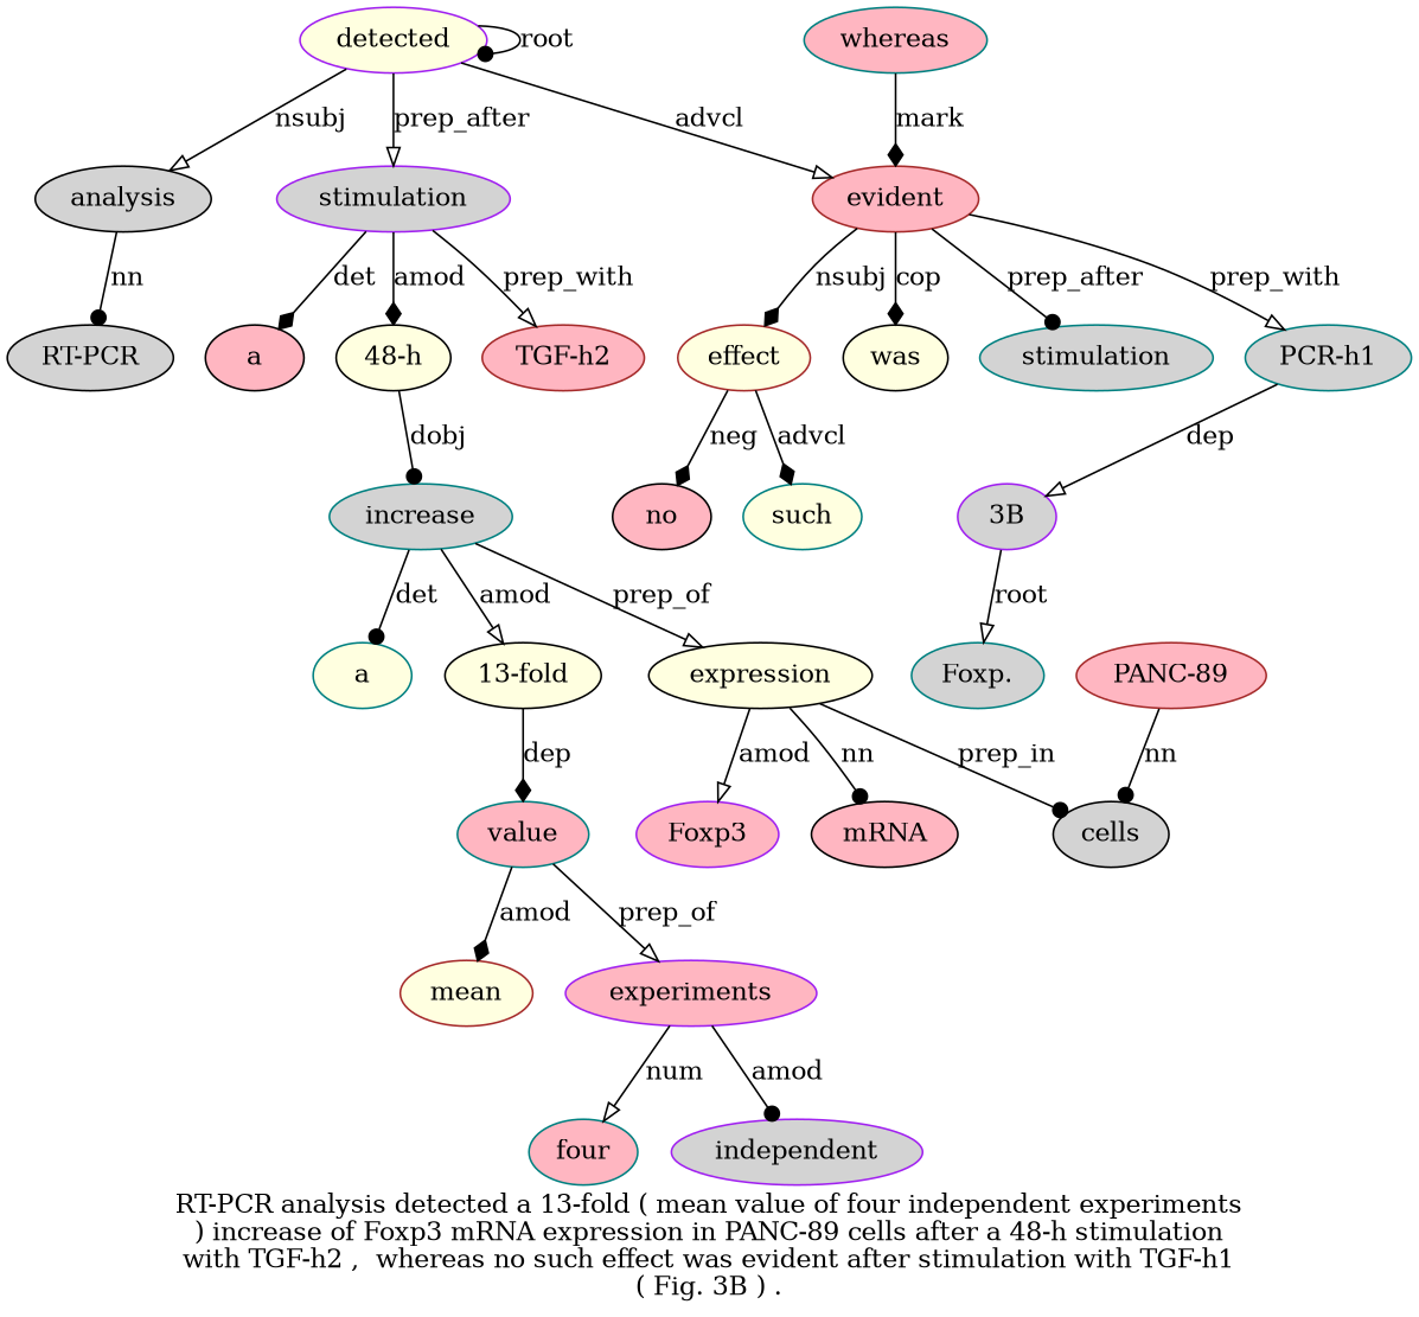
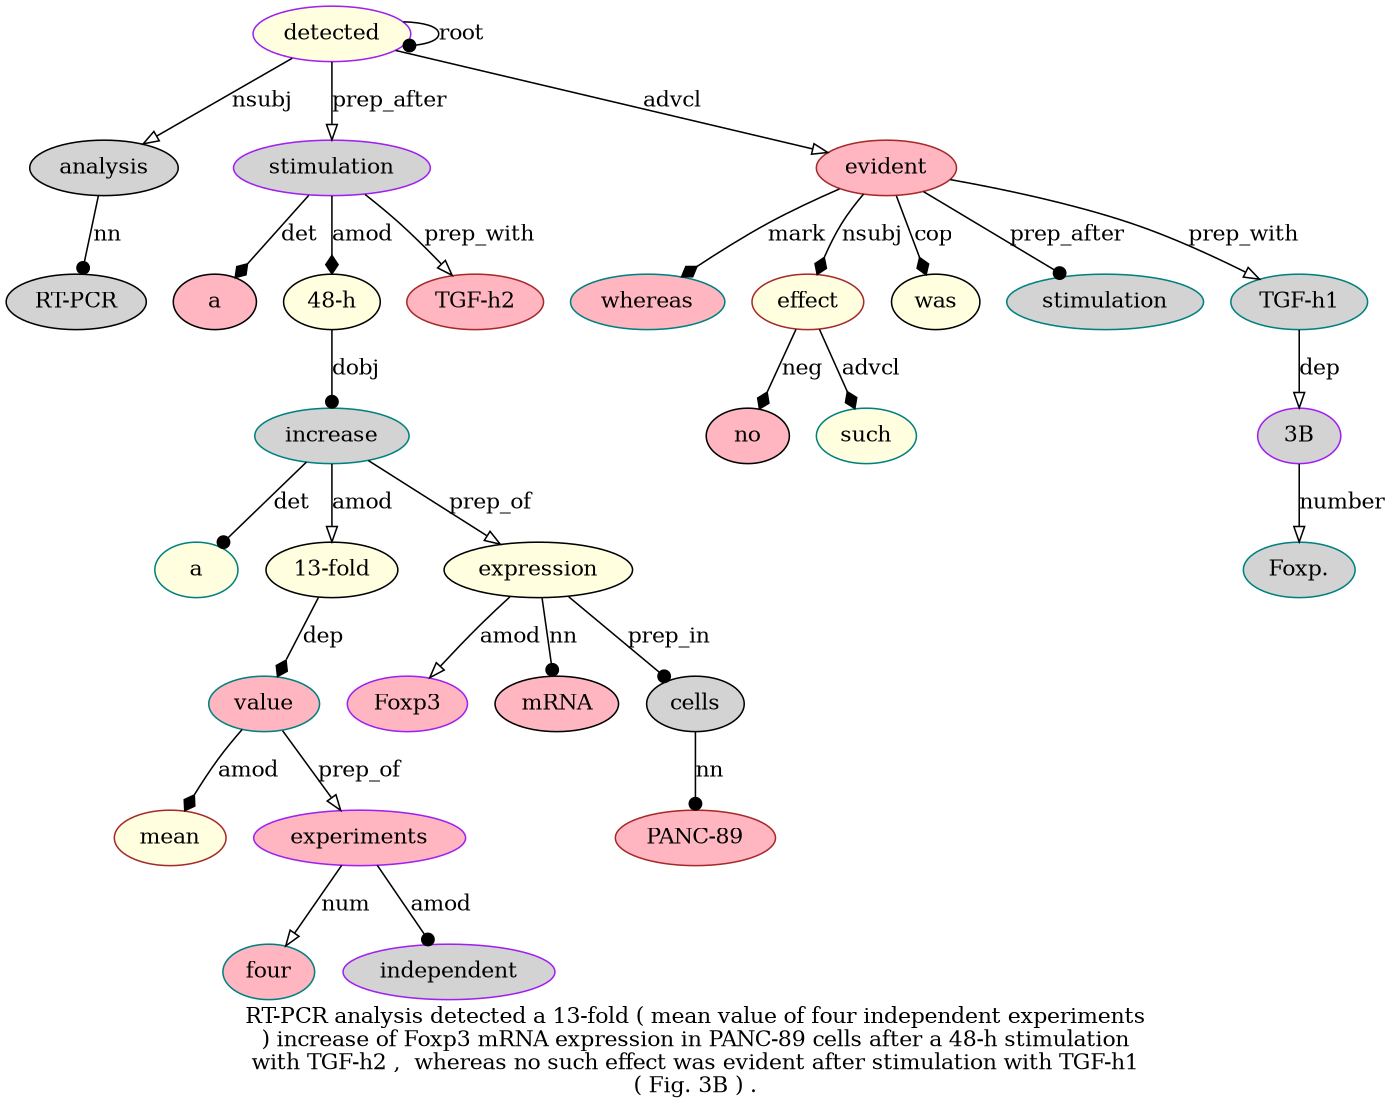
  digraph {
    label="RT-PCR analysis detected a 13-fold ( mean value of four independent experiments\n) increase of Foxp3 mRNA expression in PANC-89 cells after a 48-h stimulation\nwith TGF-h2 ,  whereas no such effect was evident after stimulation with TGF-h1\n( Fig. 3B ) ."
    node [color=black fillcolor=lightpink style=filled]
    edge [arrowhead=onormal]
    n1 [fillcolor=lightgrey label=analysis]
    n2 [fillcolor=lightgrey label="RT-PCR"]
    n3 [color=purple fillcolor=lightyellow label=detected]
    n4 [color=purple fillcolor=lightgrey label=stimulation]
    n5 [color=brown label=evident]
    n6 [color=teal fillcolor=lightgrey label=increase]
    n7 [color=teal fillcolor=lightyellow label=a]
    n8 [fillcolor=lightyellow label="13-fold"]
    n9 [fillcolor=lightyellow label=expression]
    n10 [label=a]
    n11 [fillcolor=lightyellow label="48-h"]
    n12 [color=brown label="TGF-h2"]
    n13 [color=teal label=whereas]
    n14 [color=brown fillcolor=lightyellow label=effect]
    n15 [fillcolor=lightyellow label=was]
    n16 [color=teal fillcolor=lightgrey label=stimulation]
-   n17 [color=teal fillcolor=lightgrey label="PCR-h1"]
+   n17 [color=teal fillcolor=lightgrey label="TGF-h1"]
    n18 [color=teal label=value]
    n19 [color=purple label=Foxp3]
    n20 [label=mRNA]
    n21 [fillcolor=lightgrey label=cells]
    n22 [color=brown fillcolor=lightyellow label=mean]
    n23 [color=purple label=experiments]
    n24 [color=teal label=four]
    n25 [color=purple fillcolor=lightgrey label=independent]
    n26 [color=brown label="PANC-89"]
    n27 [label=no]
    n28 [color=teal fillcolor=lightyellow label=such]
    n29 [color=purple fillcolor=lightgrey label="3B"]
    n30 [color=teal fillcolor=lightgrey label="Foxp."]
    n1 -> n2 [arrowhead=dot label=nn]
    n3 -> n1 [label=nsubj]
    n3 -> n3 [arrowhead=dot label=root]
    n3 -> n4 [label=prep_after]
    n3 -> n5 [label=advcl]
    n4 -> n10 [arrowhead=diamond label=det]
    n4 -> n11 [arrowhead=diamond label=amod]
    n4 -> n12 [label=prep_with]
-   n13 -> n5 [arrowhead=diamond label=mark]
+   n5 -> n13 [arrowhead=diamond label=mark]
    n5 -> n14 [arrowhead=diamond label=nsubj]
    n5 -> n15 [arrowhead=diamond label=cop]
    n5 -> n16 [arrowhead=dot label=prep_after]
    n5 -> n17 [label=prep_with]
    n6 -> n7 [arrowhead=dot label=det]
    n6 -> n8 [label=amod]
    n6 -> n9 [label=prep_of]
    n8 -> n18 [arrowhead=diamond label=dep]
    n9 -> n19 [label=amod]
    n9 -> n20 [arrowhead=dot label=nn]
    n9 -> n21 [arrowhead=dot label=prep_in]
    n11 -> n6 [arrowhead=dot label=dobj]
    n14 -> n27 [arrowhead=diamond label=neg]
    n14 -> n28 [arrowhead=diamond label=advcl]
    n17 -> n29 [label=dep]
    n18 -> n22 [arrowhead=diamond label=amod]
    n18 -> n23 [label=prep_of]
-   n26 -> n21 [arrowhead=dot label=nn]
+   n21 -> n26 [arrowhead=dot label=nn]
    n23 -> n24 [label=num]
    n23 -> n25 [arrowhead=dot label=amod]
-   n29 -> n30 [label=root]
+   n29 -> n30 [label=number]
  }
